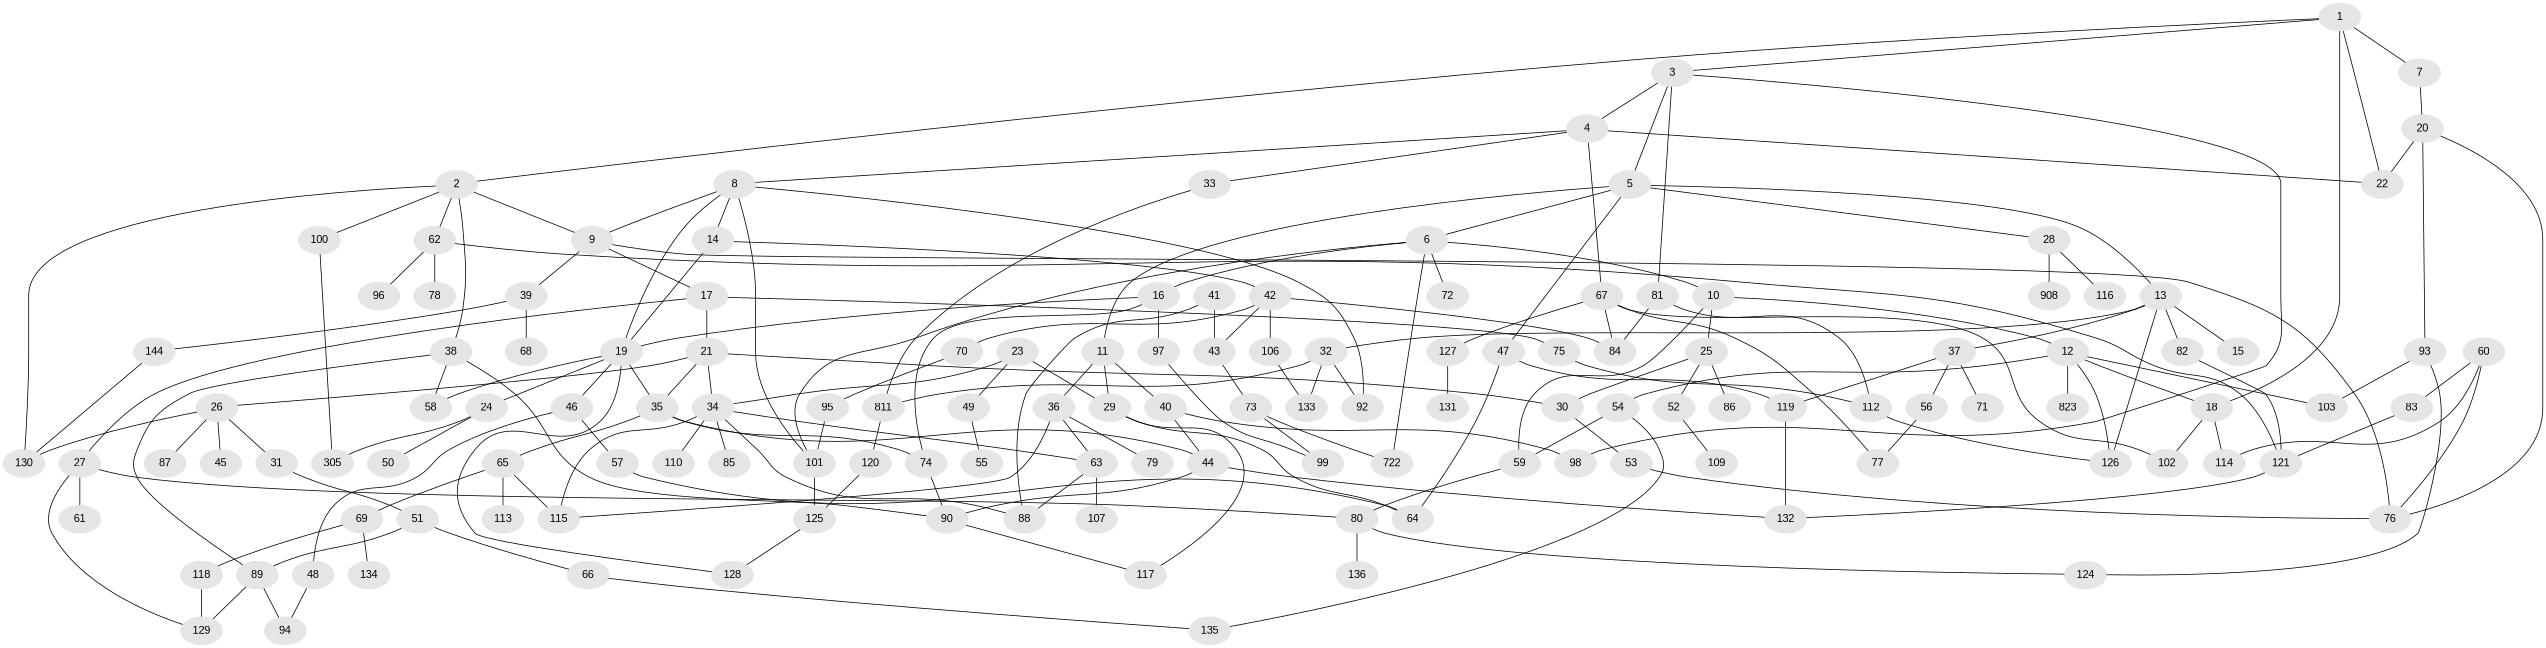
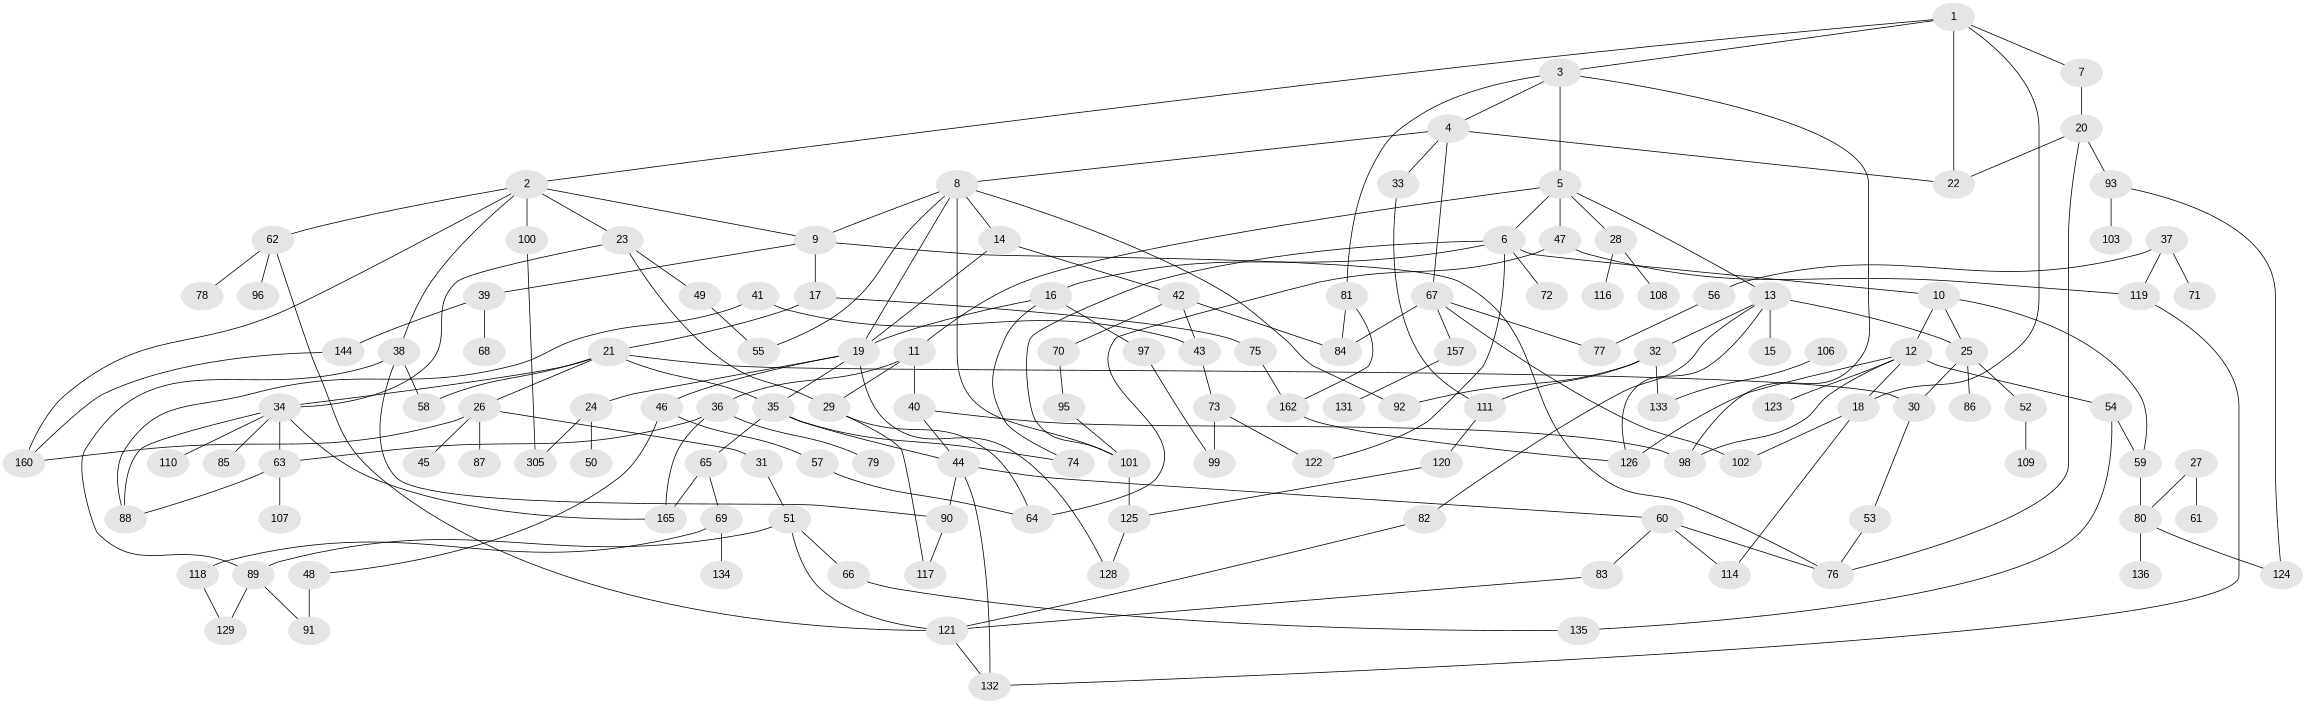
  graph {
    fontname="Liberation Sans"
    node [color=gray90 fontname="Liberation Sans" style=filled]
    edge [fontname="Liberation Sans"]
    1
    2
    3
    7
    18
    22
    9
    23
    38
    62
    100
-   130
+   130 [label=160]
    4
    5
    81
    98
    20
    102
    114
    17
    39
    76
    29
    34
    49
    58
    89
    90
    121
    78
    96
    n32 [label=305]
    8
    33
    67
    6
    11
    13
    28
    47
    84
-   112
+   112 [label=162]
    101
    14
    19
    55
    92
-   111 [label=811]
+   111
    77
-   127
+   127 [label=157]
    10
    16
    72
-   122 [label=722]
+   122
    36
    40
    126
    15
    32
    37
    82
-   108 [label=908]
+   108
    116
    64
    119
    12
    25
    59
    74
    97
    125
    93
    42
    24
    35
    46
    128
    21
    27
    75
    68
    n82 [label=144]
    54
    103
-   123 [label=823]
+   123
    30
    52
    86
    80
    117
    63
-   115
+   115 [label=165]
    79
    44
    135
    133
    56
    71
    106
    43
    70
    99
    26
    61
    129
    50
    65
    48
    57
    124
    31
    45
    87
    53
    85
    88
    110
    109
    51
    136
    66
    120
    107
    60
    132
    69
-   113
    41
-   91 [label=94]
+   91
    73
    95
    83
    118
    134
    131
    1 -- 2
    1 -- 3
    1 -- 7
    1 -- 18
    1 -- 22
    2 -- 9
+   2 -- 23
    2 -- 38
    2 -- 62
    2 -- 100
    2 -- 130
    3 -- 4
    3 -- 5
    3 -- 81
    3 -- 98
    7 -- 20
    18 -- 102
    18 -- 114
    9 -- 17
    9 -- 39
    9 -- 76
    23 -- 29
    23 -- 34
    23 -- 49
    38 -- 58
    38 -- 89
    38 -- 90
    62 -- 121
    62 -- 78
    62 -- 96
    100 -- n32
    4 -- 22
    4 -- 8
    4 -- 33
    4 -- 67
    5 -- 6
    5 -- 11
    5 -- 13
    5 -- 28
    5 -- 47
    81 -- 84
    81 -- 112
    20 -- 22
    20 -- 76
    20 -- 93
    17 -- 21
-   17 -- 27
    17 -- 75
    39 -- 68
    39 -- n82
    29 -- 64
    29 -- 117
    34 -- 63
    34 -- 115
    34 -- 85
    34 -- 88
    34 -- 110
    49 -- 55
    89 -- 129
    89 -- 91
    90 -- 117
    121 -- 132
    8 -- 9
    8 -- 101
    8 -- 14
    8 -- 19
+   8 -- 55
    8 -- 92
    33 -- 111
    67 -- 102
    67 -- 84
    67 -- 77
    67 -- 127
    6 -- 101
    6 -- 10
    6 -- 16
    6 -- 72
    6 -- 122
    11 -- 29
    11 -- 36
    11 -- 40
    13 -- 126
    13 -- 15
    13 -- 32
-   13 -- 37
+   13 -- 25
    13 -- 82
    28 -- 108
    28 -- 116
    47 -- 64
    47 -- 119
    112 -- 126
    101 -- 125
    14 -- 19
    14 -- 42
    19 -- 24
    19 -- 35
    19 -- 46
    19 -- 128
    111 -- 120
    127 -- 131
    10 -- 12
    10 -- 25
    10 -- 59
    16 -- 19
    16 -- 74
    16 -- 97
    36 -- 63
    36 -- 115
    36 -- 79
    40 -- 98
    40 -- 44
    32 -- 92
    32 -- 111
    32 -- 133
    37 -- 119
    37 -- 56
    37 -- 71
    82 -- 121
    119 -- 132
    12 -- 18
    12 -- 126
    12 -- 54
-   12 -- 103
+   12 -- 98
    12 -- 123
    25 -- 30
    25 -- 52
    25 -- 86
    59 -- 80
-   74 -- 90
    97 -- 99
    125 -- 128
    93 -- 103
    93 -- 124
    42 -- 84
-   42 -- 106
    42 -- 43
    42 -- 70
    24 -- n32
    24 -- 50
    35 -- 74
    35 -- 44
    35 -- 65
    46 -- 48
    46 -- 57
    21 -- 34
-   19 -- 58
+   21 -- 58
    21 -- 35
    21 -- 30
    21 -- 26
    27 -- 80
    27 -- 61
-   27 -- 129
    75 -- 112
    n82 -- 130
    54 -- 59
    54 -- 135
    30 -- 53
    52 -- 109
    80 -- 124
    80 -- 136
    63 -- 88
    63 -- 107
    44 -- 90
+   44 -- 60
    44 -- 132
    56 -- 77
    106 -- 133
    43 -- 73
    70 -- 95
    26 -- 130
    26 -- 31
    26 -- 45
    26 -- 87
    65 -- 115
    65 -- 69
-   65 -- 113
    48 -- 91
    57 -- 64
    31 -- 51
    53 -- 76
    51 -- 89
+   51 -- 121
    51 -- 66
    66 -- 135
    120 -- 125
    60 -- 114
    60 -- 76
    60 -- 83
    69 -- 118
    69 -- 134
    41 -- 43
    41 -- 88
    73 -- 122
    73 -- 99
    95 -- 101
    83 -- 121
    118 -- 129
  }
